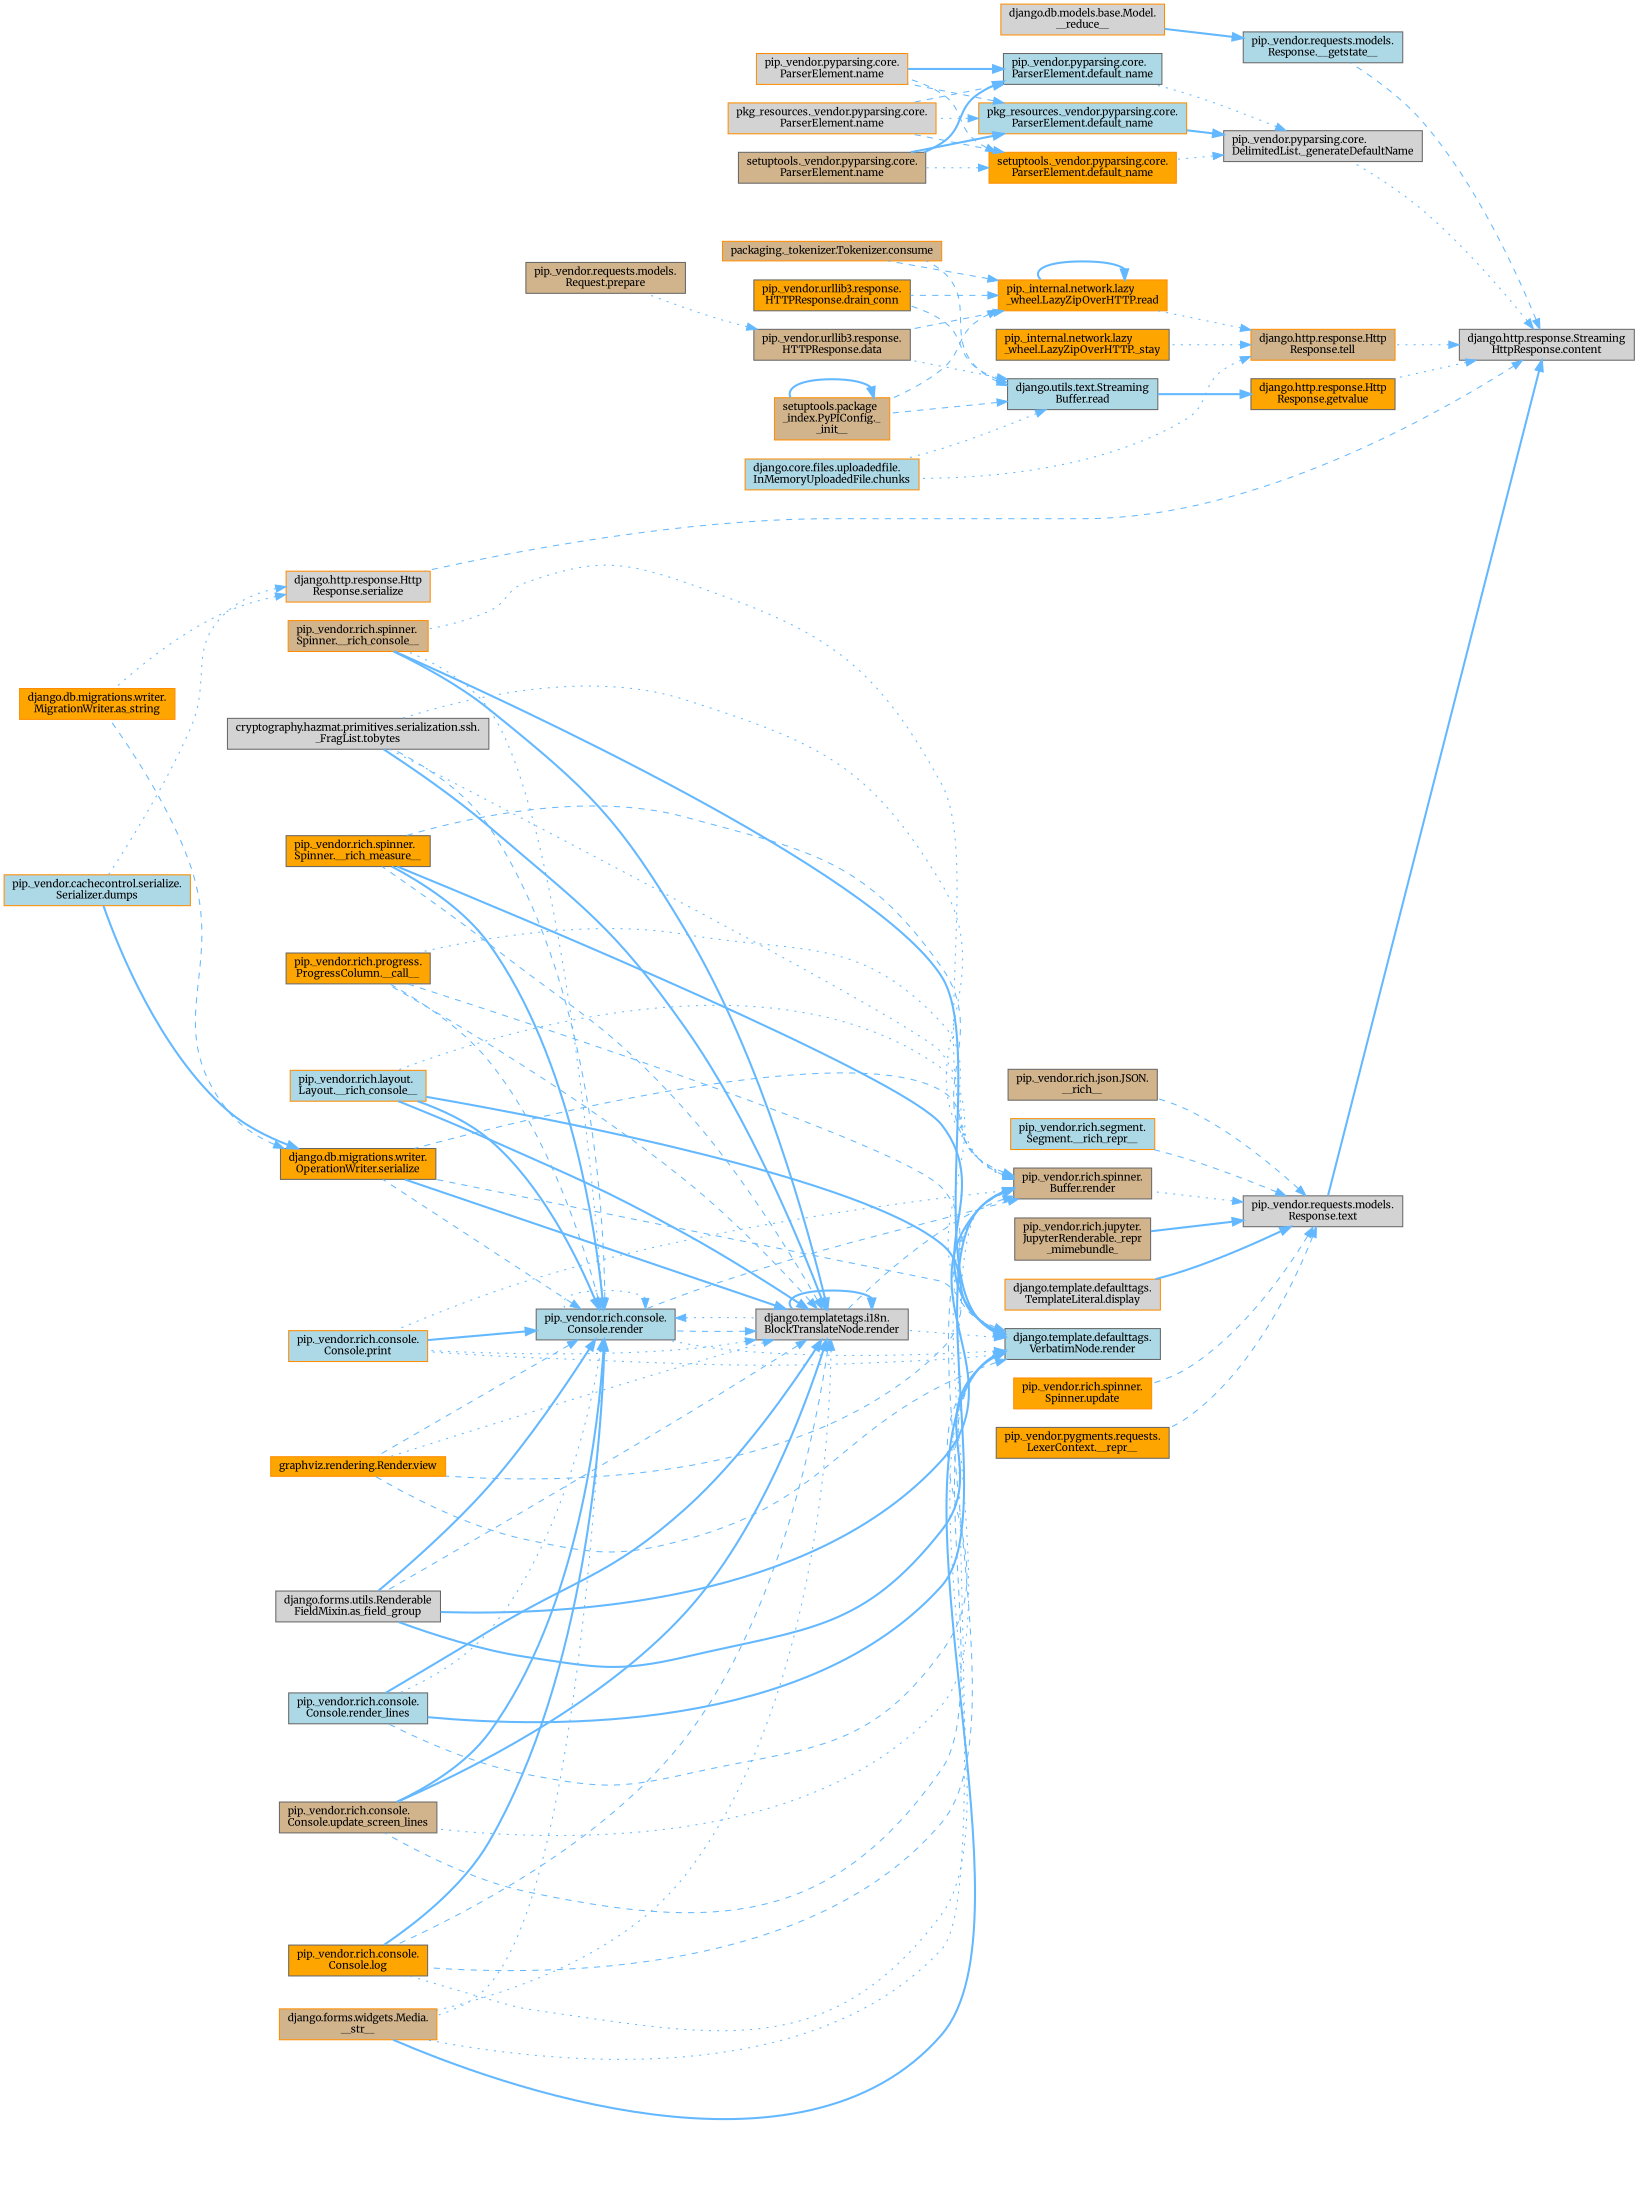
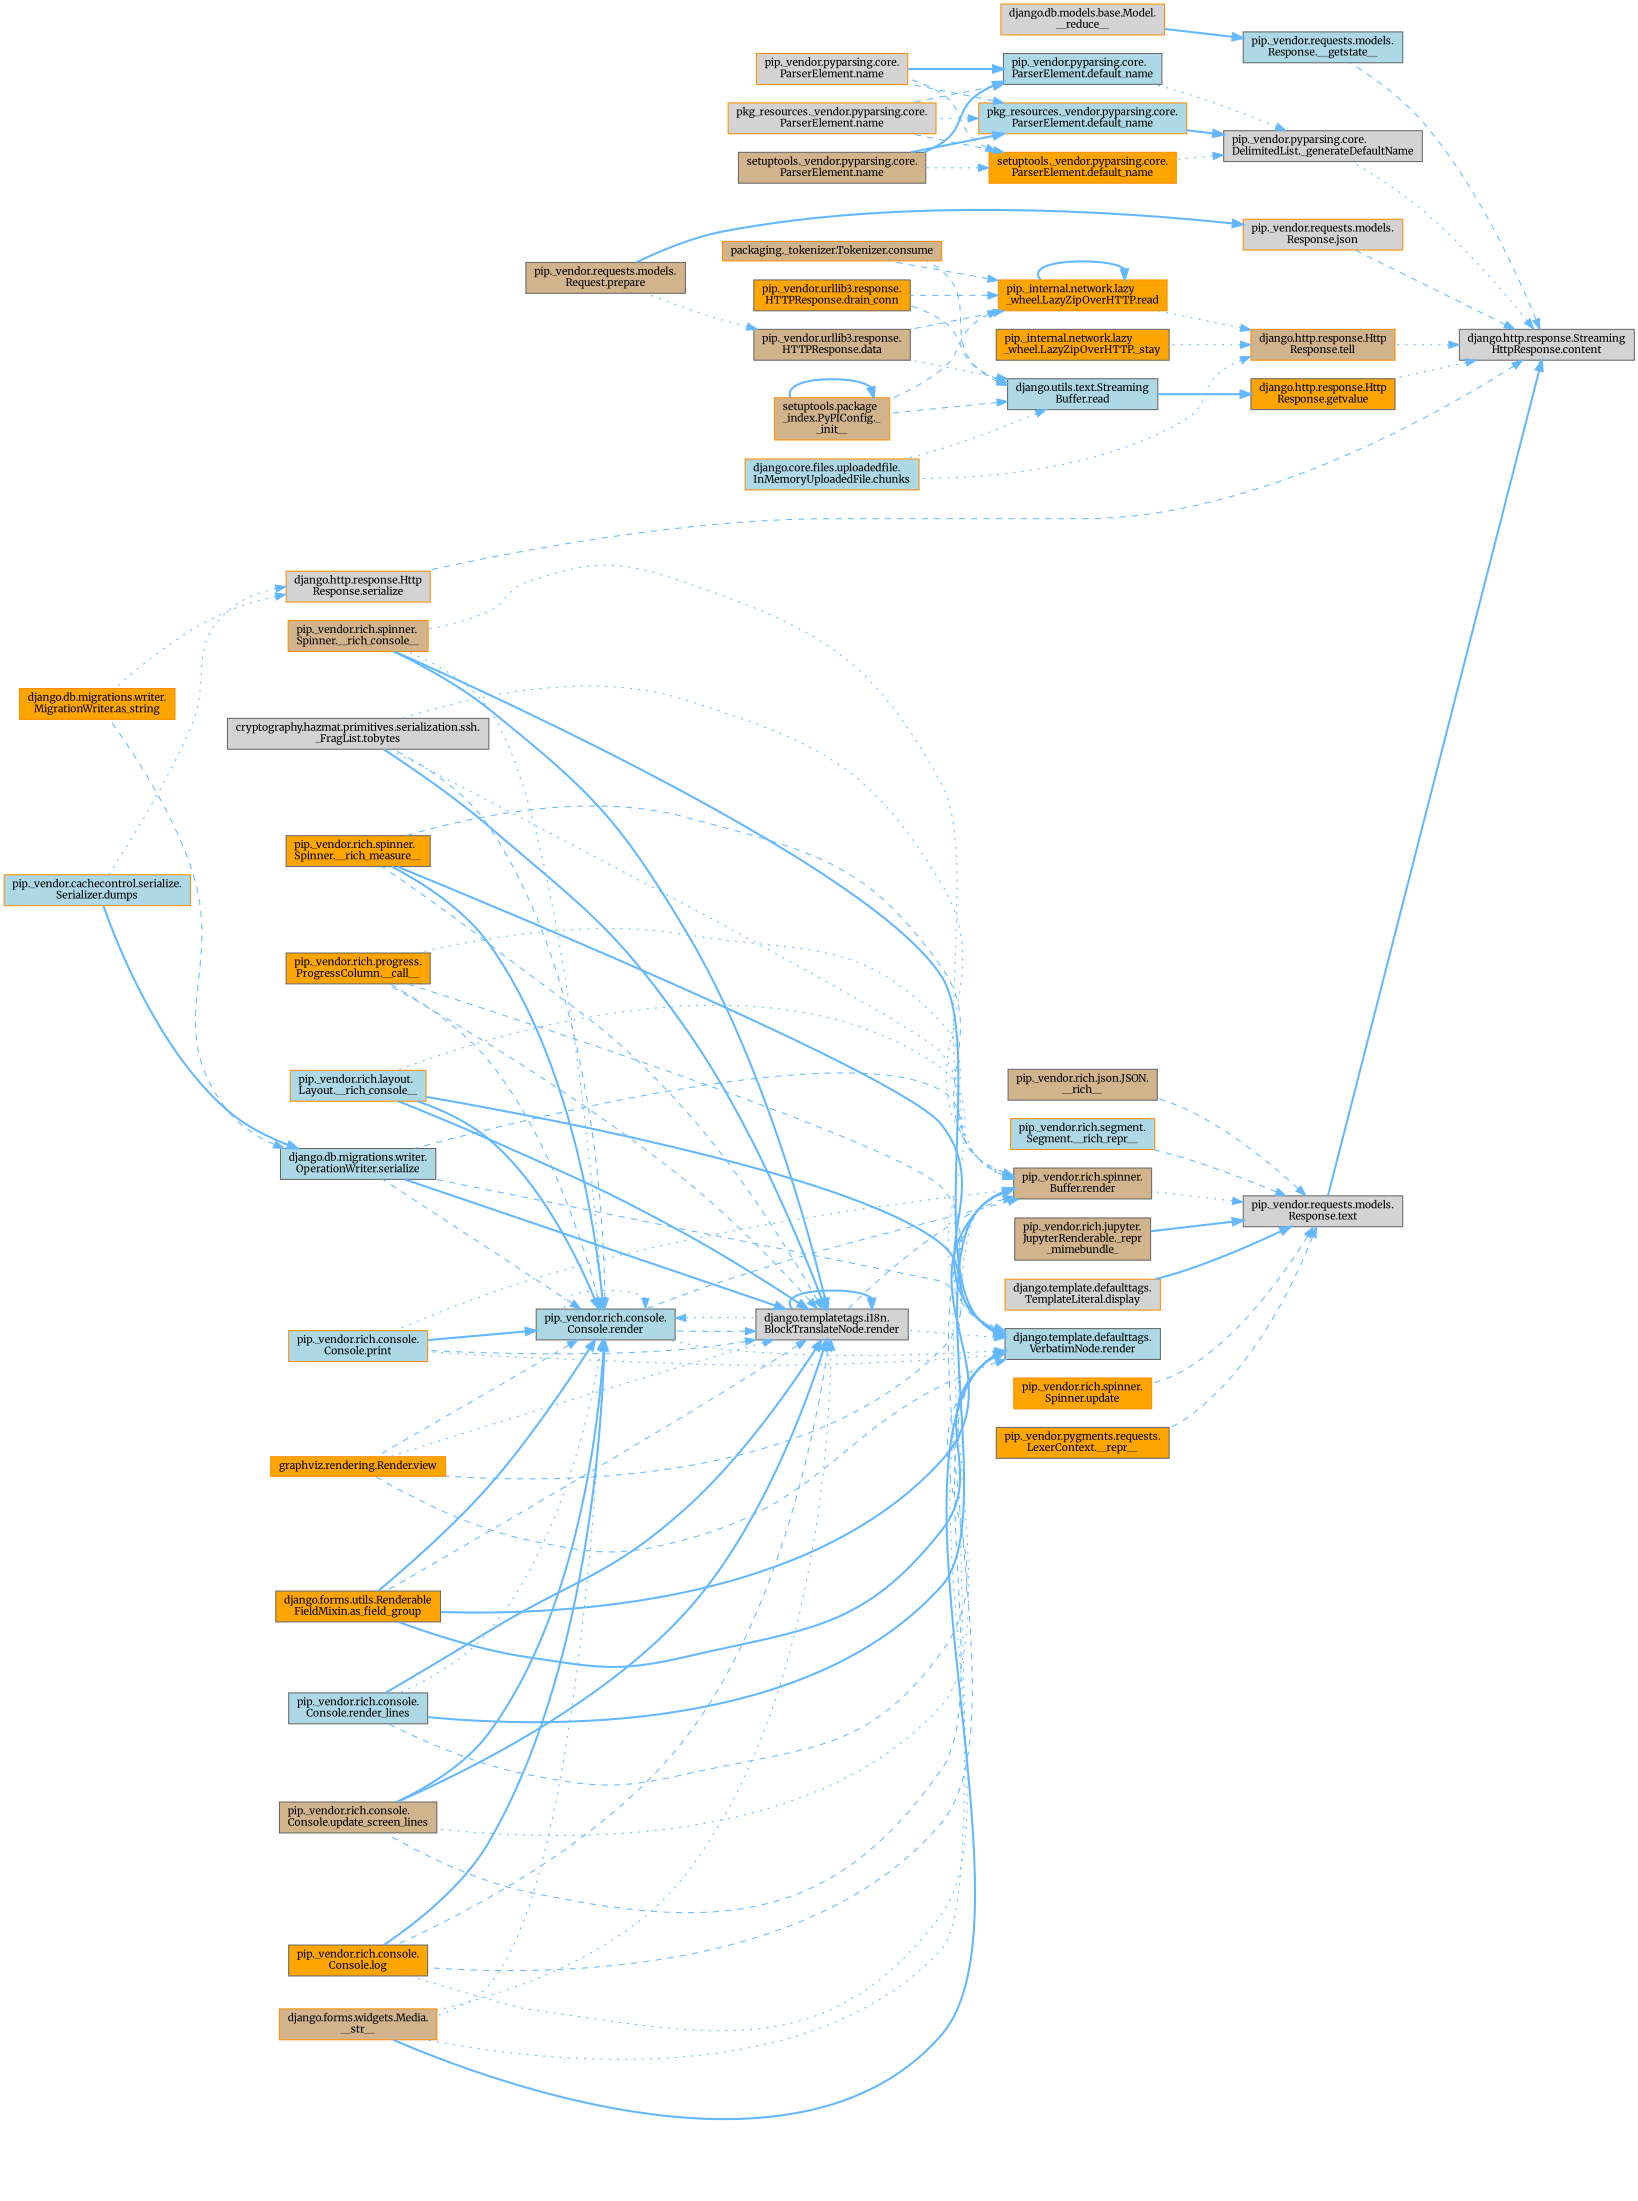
  digraph {
    fontname=Merriweather
    rankdir=RL
    node [color=gray40 fillcolor=orange fontname=Merriweather fontsize=10 shape=box style=filled]
    edge [color=steelblue1 dir=back fontname=Merriweather fontsize=10 labelfontname=Helvetica labelfontsize=10 style=dashed]
    n1 [fillcolor=lightgrey fontcolor=black height=0.2 label="django.http.response.Streaming\lHttpResponse.content" width=0.4]
    n2 [fillcolor=lightblue height=0.2 label="pip._vendor.requests.models.\lResponse.__getstate__" width=0.4]
    n3 [fillcolor=lightgrey height=0.2 label="pip._vendor.pyparsing.core.\lDelimitedList._generateDefaultName" width=0.4]
    n4 [height=0.2 label="django.http.response.Http\lResponse.getvalue" width=0.4]
+   n5 [color=darkorange fillcolor=lightgrey height=0.2 label="pip._vendor.requests.models.\lResponse.json" width=0.4]
    n6 [color=darkorange fillcolor=lightgrey height=0.2 label="django.http.response.Http\lResponse.serialize" width=0.4]
    n7 [color=darkorange fillcolor=tan height=0.2 label="django.http.response.Http\lResponse.tell" width=0.4]
    n8 [fillcolor=lightgrey height=0.2 label="pip._vendor.requests.models.\lResponse.text" width=0.4]
    n9 [color=darkorange fillcolor=lightgrey height=0.2 label="django.db.models.base.Model.\l__reduce__" width=0.4]
    n10 [fillcolor=lightblue height=0.2 label="pip._vendor.pyparsing.core.\lParserElement.default_name" width=0.4]
    n11 [color=darkorange fillcolor=lightblue height=0.2 label="pkg_resources._vendor.pyparsing.core.\lParserElement.default_name" width=0.4]
    n12 [color=darkorange height=0.2 label="setuptools._vendor.pyparsing.core.\lParserElement.default_name" width=0.4]
    n13 [fillcolor=lightblue height=0.2 label="django.utils.text.Streaming\lBuffer.read" width=0.4]
    n14 [fillcolor=tan height=0.2 label="pip._vendor.requests.models.\lRequest.prepare" width=0.4]
    n15 [fillcolor=lightblue height=0.2 label="django.template.defaulttags.\lVerbatimNode.render" width=0.4]
    n16 [height=0.2 label="pip._vendor.rich.progress.\lProgressColumn.__call__" width=0.4]
    n17 [color=darkorange fillcolor=lightblue height=0.2 label="pip._vendor.rich.layout.\lLayout.__rich_console__" width=0.4]
    n18 [color=darkorange fillcolor=tan height=0.2 label="pip._vendor.rich.spinner.\lSpinner.__rich_console__" width=0.4]
    n19 [height=0.2 label="pip._vendor.rich.spinner.\lSpinner.__rich_measure__" width=0.4]
    n20 [color=darkorange fillcolor=tan height=0.2 label="django.forms.widgets.Media.\l__str__" width=0.4]
-   n21 [fillcolor=lightgrey height=0.2 label="django.forms.utils.Renderable\lFieldMixin.as_field_group" width=0.4]
+   n21 [height=0.2 label="django.forms.utils.Renderable\lFieldMixin.as_field_group" width=0.4]
    n22 [height=0.2 label="pip._vendor.rich.console.\lConsole.log" width=0.4]
    n23 [color=darkorange fillcolor=lightblue height=0.2 label="pip._vendor.rich.console.\lConsole.print" width=0.4]
    n24 [fillcolor=lightgrey height=0.2 label="django.templatetags.i18n.\lBlockTranslateNode.render" width=0.4]
    n25 [fillcolor=lightblue height=0.2 label="pip._vendor.rich.console.\lConsole.render" width=0.4]
    n26 [fillcolor=lightblue height=0.2 label="pip._vendor.rich.console.\lConsole.render_lines" width=0.4]
-   n27 [height=0.2 label="django.db.migrations.writer.\lOperationWriter.serialize" width=0.4]
+   n27 [fillcolor=lightblue height=0.2 label="django.db.migrations.writer.\lOperationWriter.serialize" width=0.4]
    n28 [fillcolor=lightgrey height=0.2 label="cryptography.hazmat.primitives.serialization.ssh.\l_FragList.tobytes" width=0.4]
    n29 [fillcolor=tan height=0.2 label="pip._vendor.rich.console.\lConsole.update_screen_lines" width=0.4]
    n30 [color=darkorange height=0.2 label="graphviz.rendering.Render.view" width=0.4]
    n31 [color=darkorange height=0.2 label="django.db.migrations.writer.\lMigrationWriter.as_string" width=0.4]
    n32 [color=darkorange fillcolor=lightblue height=0.2 label="pip._vendor.cachecontrol.serialize.\lSerializer.dumps" width=0.4]
    n33 [color=darkorange fillcolor=lightblue height=0.2 label="django.core.files.uploadedfile.\lInMemoryUploadedFile.chunks" width=0.4]
    n34 [height=0.2 label="pip._internal.network.lazy\l_wheel.LazyZipOverHTTP._stay" width=0.4]
    n35 [color=darkorange height=0.2 label="pip._internal.network.lazy\l_wheel.LazyZipOverHTTP.read" width=0.4]
    n36 [height=0.2 label="pip._vendor.pygments.requests.\lLexerContext.__repr__" width=0.4]
    n37 [fillcolor=tan height=0.2 label="pip._vendor.rich.json.JSON.\l__rich__" width=0.4]
    n38 [color=darkorange fillcolor=lightblue height=0.2 label="pip._vendor.rich.segment.\lSegment.__rich_repr__" width=0.4]
    n39 [fillcolor=tan height=0.2 label="pip._vendor.rich.jupyter.\lJupyterRenderable._repr\l_mimebundle_" width=0.4]
    n40 [color=darkorange fillcolor=lightgrey height=0.2 label="django.template.defaulttags.\lTemplateLiteral.display" width=0.4]
    n41 [fillcolor=tan height=0.2 label="pip._vendor.rich.spinner.\lBuffer.render" width=0.4]
    n42 [color=darkorange height=0.2 label="pip._vendor.rich.spinner.\lSpinner.update" width=0.4]
    n43 [color=darkorange fillcolor=lightgrey height=0.2 label="pip._vendor.pyparsing.core.\lParserElement.name" width=0.4]
    n44 [color=darkorange fillcolor=lightgrey height=0.2 label="pkg_resources._vendor.pyparsing.core.\lParserElement.name" width=0.4]
    n45 [fillcolor=tan height=0.2 label="setuptools._vendor.pyparsing.core.\lParserElement.name" width=0.4]
    n46 [color=darkorange fillcolor=tan height=0.2 label="setuptools.package\l_index.PyPIConfig._\l_init__" width=0.4]
    n47 [color=darkorange fillcolor=tan height=0.2 label="packaging._tokenizer.Tokenizer.consume" width=0.4]
    n48 [fillcolor=tan height=0.2 label="pip._vendor.urllib3.response.\lHTTPResponse.data" width=0.4]
    n49 [height=0.2 label="pip._vendor.urllib3.response.\lHTTPResponse.drain_conn" width=0.4]
    n1 -> n2
    n1 -> n3 [style=dotted]
    n1 -> n4 [style=dotted]
+   n1 -> n5
    n1 -> n6
    n1 -> n7 [style=dotted]
    n1 -> n8 [style=bold]
    n2 -> n9 [style=bold]
    n3 -> n10 [style=dotted]
    n3 -> n11 [style=bold]
    n3 -> n12 [style=dotted]
    n4 -> n13 [style=bold]
+   n5 -> n14 [style=bold]
    n6 -> n31 [style=dotted]
    n6 -> n32 [style=dotted]
    n7 -> n33 [style=dotted]
    n7 -> n34 [style=dotted]
    n7 -> n35 [style=dotted]
    n8 -> n36
    n8 -> n37
    n8 -> n38
    n8 -> n39 [style=bold]
    n8 -> n40 [style=bold]
    n8 -> n41 [style=dotted]
    n8 -> n42
    n10 -> n43 [style=bold]
    n10 -> n44
    n10 -> n45 [style=bold]
    n11 -> n43
    n11 -> n44 [style=dotted]
    n11 -> n45 [style=bold]
    n12 -> n43
    n12 -> n44
    n12 -> n45 [style=dotted]
    n13 -> n33 [style=dotted]
    n13 -> n46
    n13 -> n47
    n13 -> n48 [style=dotted]
    n13 -> n49
    n15 -> n16
    n15 -> n17 [style=bold]
    n15 -> n18 [style=bold]
    n15 -> n19 [style=bold]
    n15 -> n20 [style=bold]
    n15 -> n21 [style=bold]
    n15 -> n22 [style=dotted]
    n15 -> n23 [style=dotted]
    n15 -> n24 [style=dotted]
    n15 -> n25 [style=dotted]
    n15 -> n26
    n15 -> n27
    n15 -> n28 [style=dotted]
    n15 -> n29
    n15 -> n30
    n24 -> n16
    n24 -> n17 [style=bold]
    n24 -> n18 [style=bold]
    n24 -> n19
    n24 -> n20 [style=dotted]
    n24 -> n21
    n24 -> n22
-   n24 -> n23 [style=dotted]
+   n24 -> n23
    n24 -> n24 [style=bold]
    n24 -> n25
    n24 -> n26 [style=bold]
    n24 -> n27 [style=bold]
    n24 -> n28 [style=bold]
    n24 -> n29 [style=bold]
    n24 -> n30 [style=dotted]
    n25 -> n16
    n25 -> n17 [style=bold]
    n25 -> n18 [style=dotted]
    n25 -> n19 [style=bold]
    n25 -> n20 [style=dotted]
    n25 -> n21 [style=bold]
    n25 -> n22 [style=bold]
    n25 -> n23 [style=bold]
    n25 -> n24 [style=dotted]
    n25 -> n25 [style=dotted]
    n25 -> n26 [style=dotted]
    n25 -> n27
    n25 -> n28
    n25 -> n29 [style=bold]
    n25 -> n30
    n27 -> n31
    n27 -> n32 [style=bold]
    n35 -> n35 [style=bold]
    n35 -> n46
    n35 -> n47
    n35 -> n48
    n35 -> n49
    n41 -> n16 [style=dotted]
    n41 -> n17 [style=dotted]
    n41 -> n18 [style=dotted]
    n41 -> n19
    n41 -> n20 [style=dotted]
    n41 -> n21 [style=bold]
    n41 -> n22
    n41 -> n23 [style=dotted]
    n41 -> n24
    n41 -> n25
    n41 -> n26 [style=bold]
    n41 -> n27
    n41 -> n28 [style=dotted]
    n41 -> n29 [style=dotted]
    n41 -> n30
    n46 -> n46 [style=bold]
    n48 -> n14 [style=dotted]
  }
